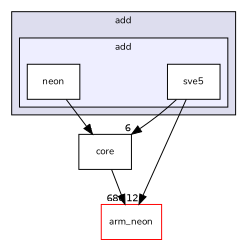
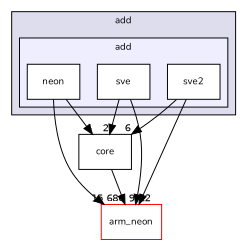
  digraph {
    compound=true
    fontname=Nunito
    node [fillcolor=white fontname=Nunito fontsize=10 shape=box style=filled]
    edge [fontname=Nunito labeldistance=1.5 labelfontname=Helvetica labelfontsize=10]
    n1 [label=neon]
-   n3 [label=sve5]
+   n2 [label=sve]
+   n3 [label=sve2]
    n4 [color=red label=arm_neon]
    n5 [color=black label=core]
    subgraph cluster_1 {
      bgcolor="#ddddee"
      fontsize=10
      label=add
      pencolor=black
      subgraph cluster_2 {
        bgcolor="#eeeeff"
        fontsize=10
        label=add
        pencolor=black
        n1
+       n2
        n3
      }
    }
+   n1 -> n4 [headlabel=15]
    n1 -> n5 [headlabel=4]
+   n2 -> n4 [headlabel=9]
+   n2 -> n5 [headlabel=2]
    n3 -> n4 [headlabel=12]
    n3 -> n5 [headlabel=6]
    n5 -> n4 [headlabel=686]
  }
